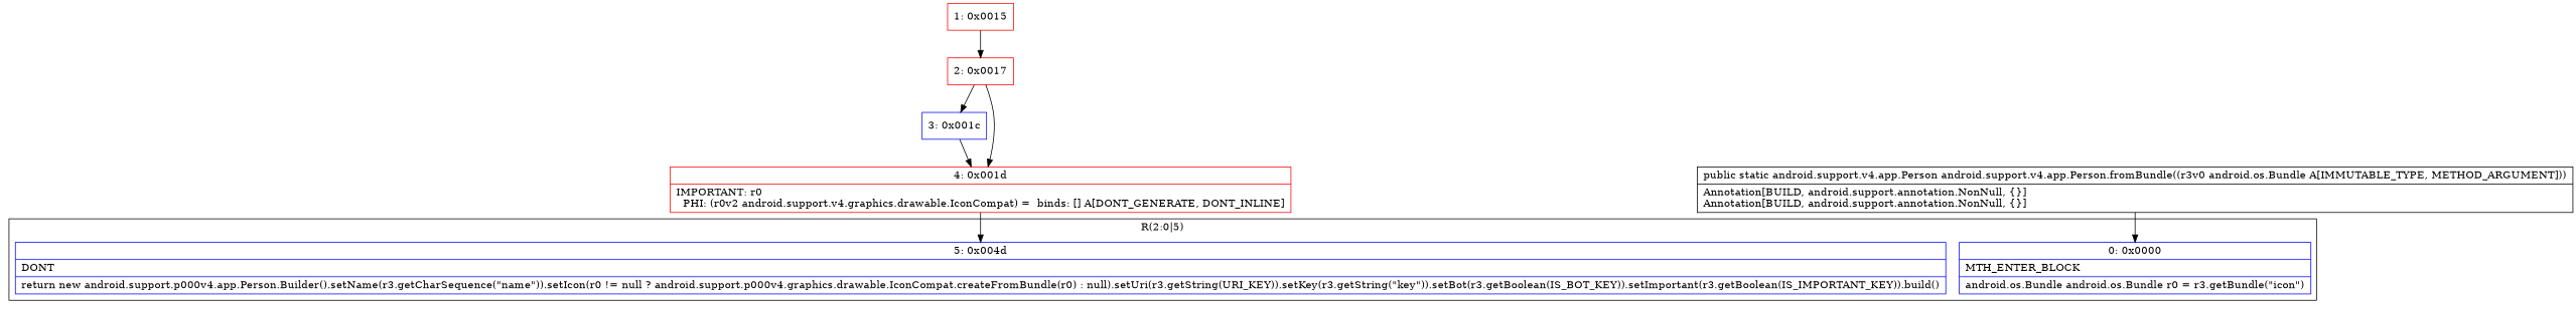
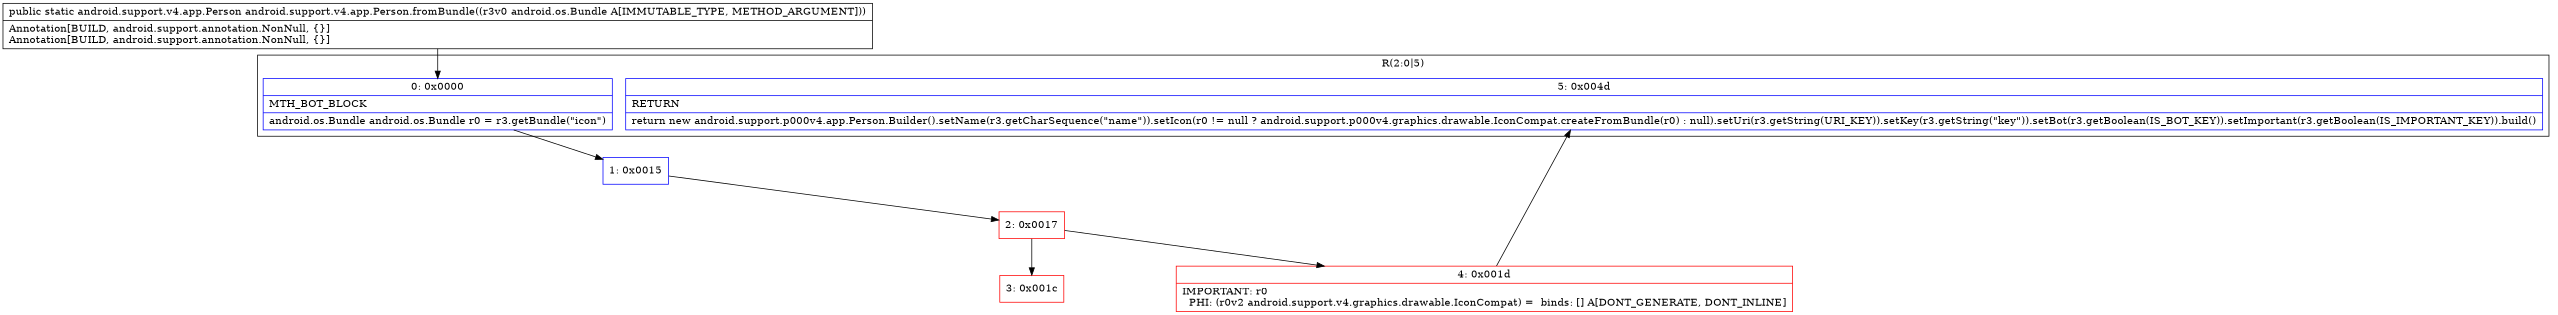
  digraph {
    node [color=red shape=record]
-   n1 [color=blue label="{0\:\ 0x0000|MTH_ENTER_BLOCK\l|android.os.Bundle android.os.Bundle r0 = r3.getBundle(\"icon\")\l}"]
-   n2 [color=blue label="{5\:\ 0x004d|DONT\l|return new android.support.p000v4.app.Person.Builder().setName(r3.getCharSequence(\"name\")).setIcon(r0 != null ? android.support.p000v4.graphics.drawable.IconCompat.createFromBundle(r0) : null).setUri(r3.getString(URI_KEY)).setKey(r3.getString(\"key\")).setBot(r3.getBoolean(IS_BOT_KEY)).setImportant(r3.getBoolean(IS_IMPORTANT_KEY)).build()\l}"]
-   n3 [label="{1\:\ 0x0015}"]
+   n1 [color=blue label="{0\:\ 0x0000|MTH_BOT_BLOCK\l|android.os.Bundle android.os.Bundle r0 = r3.getBundle(\"icon\")\l}"]
+   n2 [color=blue label="{5\:\ 0x004d|RETURN\l|return new android.support.p000v4.app.Person.Builder().setName(r3.getCharSequence(\"name\")).setIcon(r0 != null ? android.support.p000v4.graphics.drawable.IconCompat.createFromBundle(r0) : null).setUri(r3.getString(URI_KEY)).setKey(r3.getString(\"key\")).setBot(r3.getBoolean(IS_BOT_KEY)).setImportant(r3.getBoolean(IS_IMPORTANT_KEY)).build()\l}"]
+   n3 [color=blue label="{1\:\ 0x0015}"]
    n4 [label="{2\:\ 0x0017}"]
-   n5 [color=blue label="{3\:\ 0x001c}"]
+   n5 [label="{3\:\ 0x001c}"]
    n6 [label="{4\:\ 0x001d|IMPORTANT: r0 \l  PHI: (r0v2 android.support.v4.graphics.drawable.IconCompat) =  binds: [] A[DONT_GENERATE, DONT_INLINE]\l}"]
    n7 [label="{public static android.support.v4.app.Person android.support.v4.app.Person.fromBundle((r3v0 android.os.Bundle A[IMMUTABLE_TYPE, METHOD_ARGUMENT]))  | Annotation[BUILD, android.support.annotation.NonNull, \{\}]\lAnnotation[BUILD, android.support.annotation.NonNull, \{\}]\l}" color=""]
    subgraph cluster_1 {
      label="R(2:0|5)"
      n1
      n2
    }
+   n1 -> n3
    n3 -> n4
    n4 -> n5
    n4 -> n6
-   n5 -> n6
    n6 -> n2
    n7 -> n1
  }
